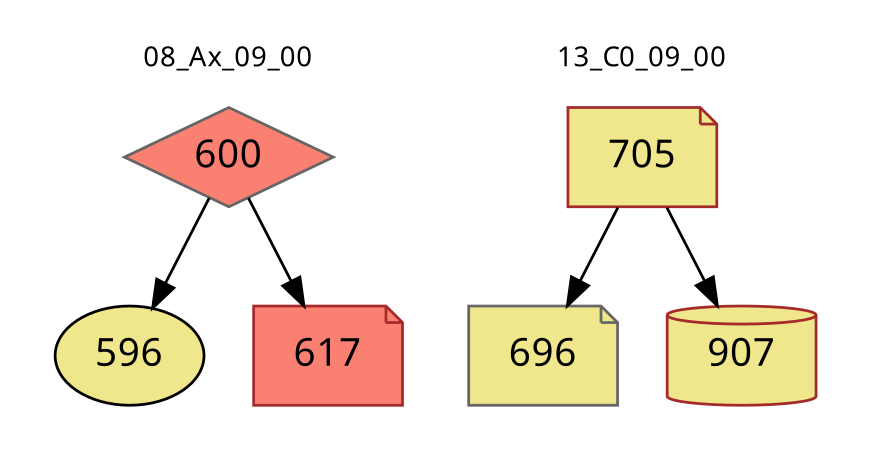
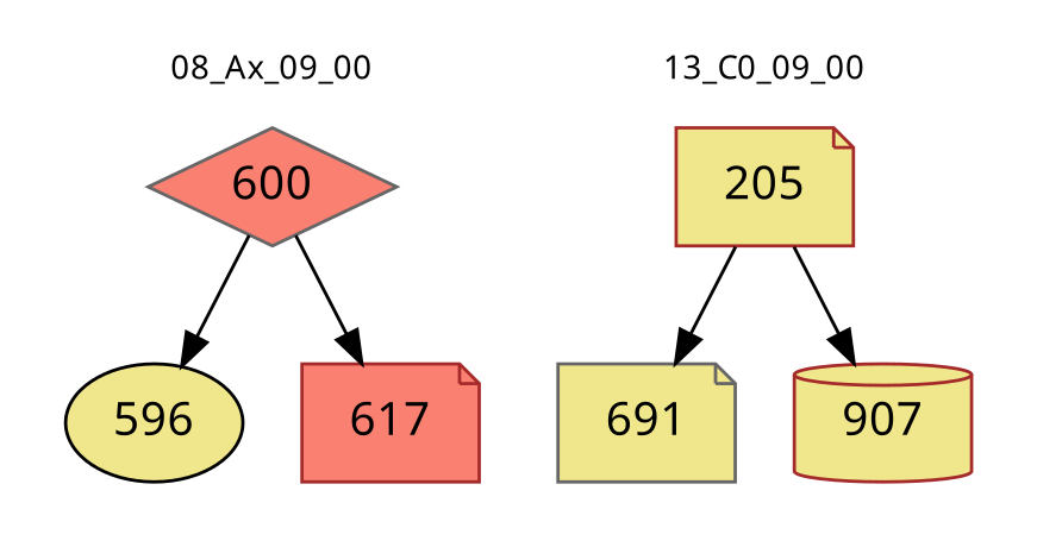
  digraph {
    fontname="Noto Sans"
    node [color=brown fillcolor=khaki fontname="Noto Sans" shape=note style=filled]
    edge [color=black fontname="Noto Sans"]
    n1 [color=gray40 fillcolor=salmon label=600 shape=diamond]
    n2 [color=black label=596 shape=ellipse]
    n3 [fillcolor=salmon label=617]
-   n4 [label=705]
-   n5 [color=gray40 label=696]
+   n4 [label=205]
+   n5 [color=gray40 label=691]
    n6 [label=907 shape=cylinder]
    subgraph cluster_1 {
      color=white
      fontsize=10
      label="08_Ax_09_00"
      n1
      n2
      n3
    }
    subgraph cluster_2 {
      color=white
      fontsize=10
      label="13_C0_09_00"
      n4
      n5
      n6
    }
    n1 -> n2
    n1 -> n3
    n4 -> n5
    n4 -> n6
  }
